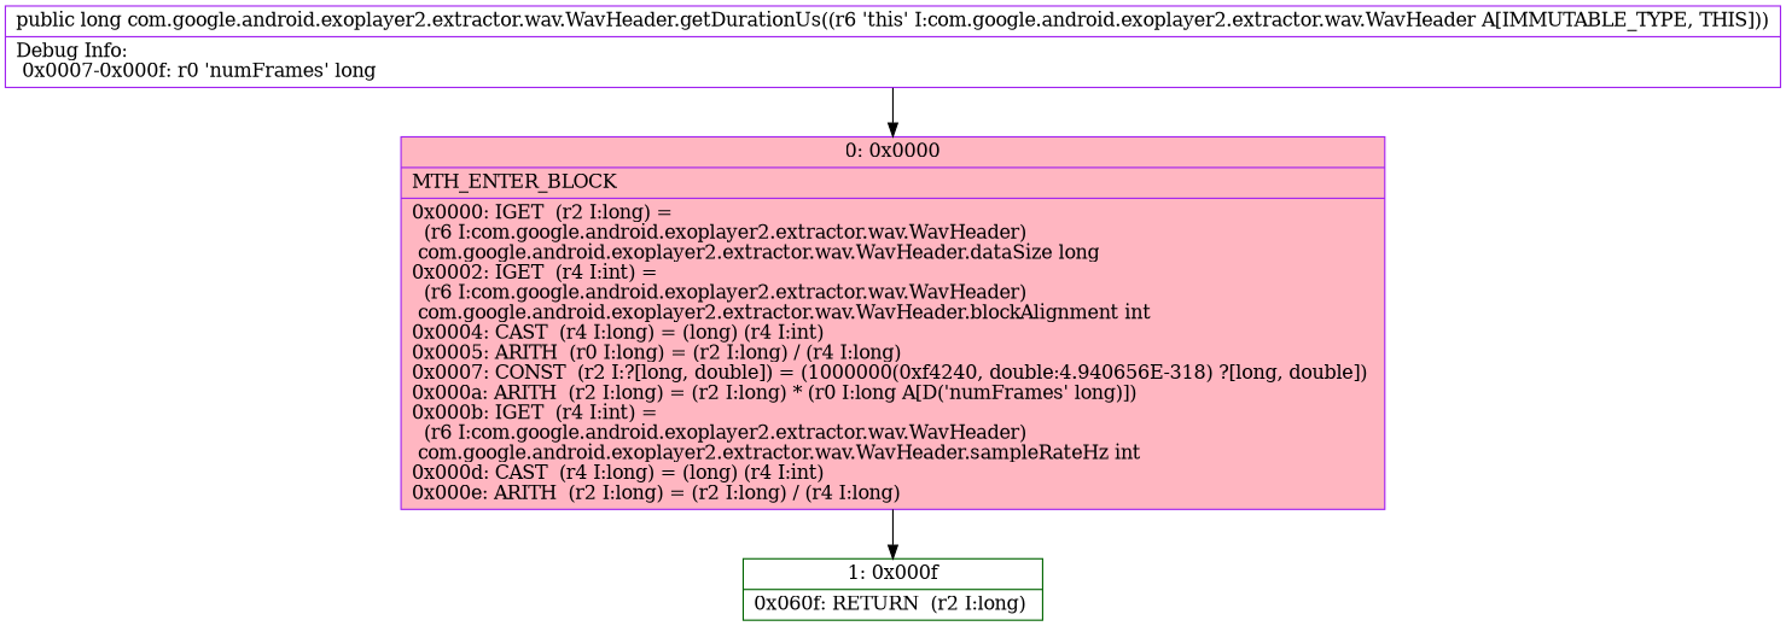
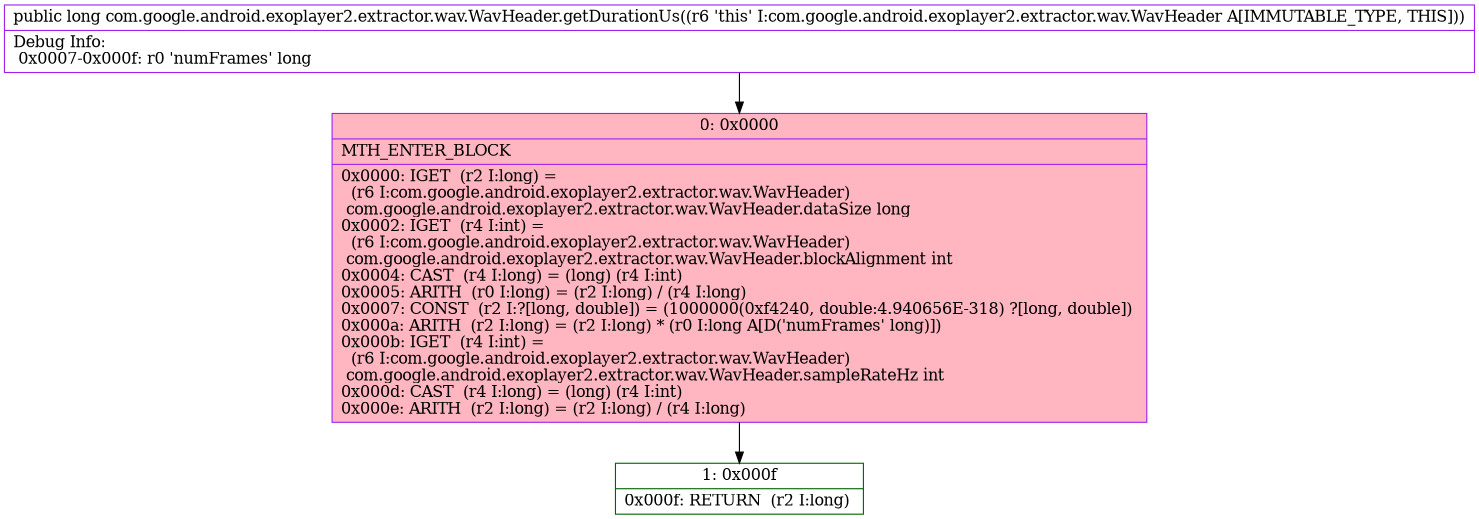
  digraph {
    node [shape=record style=filled fillcolor=white color=purple]
    n1 [label="{0\:\ 0x0000|MTH_ENTER_BLOCK\l|0x0000: IGET  (r2 I:long) = \l  (r6 I:com.google.android.exoplayer2.extractor.wav.WavHeader)\l com.google.android.exoplayer2.extractor.wav.WavHeader.dataSize long \l0x0002: IGET  (r4 I:int) = \l  (r6 I:com.google.android.exoplayer2.extractor.wav.WavHeader)\l com.google.android.exoplayer2.extractor.wav.WavHeader.blockAlignment int \l0x0004: CAST  (r4 I:long) = (long) (r4 I:int) \l0x0005: ARITH  (r0 I:long) = (r2 I:long) \/ (r4 I:long) \l0x0007: CONST  (r2 I:?[long, double]) = (1000000(0xf4240, double:4.940656E\-318) ?[long, double]) \l0x000a: ARITH  (r2 I:long) = (r2 I:long) * (r0 I:long A[D('numFrames' long)]) \l0x000b: IGET  (r4 I:int) = \l  (r6 I:com.google.android.exoplayer2.extractor.wav.WavHeader)\l com.google.android.exoplayer2.extractor.wav.WavHeader.sampleRateHz int \l0x000d: CAST  (r4 I:long) = (long) (r4 I:int) \l0x000e: ARITH  (r2 I:long) = (r2 I:long) \/ (r4 I:long) \l}" fillcolor=lightpink]
-   n2 [label="{1\:\ 0x000f|0x060f: RETURN  (r2 I:long) \l}" color=darkgreen]
+   n2 [label="{1\:\ 0x000f|0x000f: RETURN  (r2 I:long) \l}" color=darkgreen]
    n3 [label="{public long com.google.android.exoplayer2.extractor.wav.WavHeader.getDurationUs((r6 'this' I:com.google.android.exoplayer2.extractor.wav.WavHeader A[IMMUTABLE_TYPE, THIS]))  | Debug Info:\l  0x0007\-0x000f: r0 'numFrames' long\l}"]
    n1 -> n2
    n3 -> n1
  }
